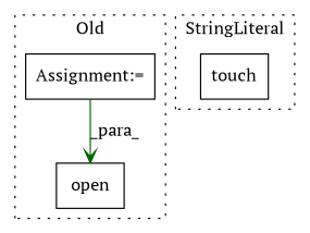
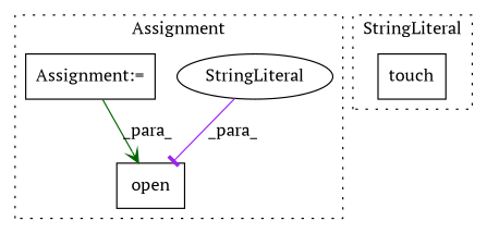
  digraph {
    fontname="PT Serif"
    node [a=32 fontname="PT Serif" shape=box]
    edge [fontname="PT Serif"]
    n1 [l="5,1" label=open s="681,698"]
+   n2 [a=45 l=3 label=StringLiteral s=695 shape=ellipse]
    n3 [a=7 l=1 label="Assignment:=" s=578]
    n4 [l="6,1" label=touch s="586,633"]
    subgraph cluster_1 {
-     label=Old
+     label=Assignment
      style=dotted
      n1
+     n2
      n3
    }
    subgraph cluster_2 {
      label=StringLiteral
      style=dotted
      n4
    }
+   n2 -> n1 [arrowhead=tee color=purple label=_para_]
    n3 -> n1 [arrowhead=vee color=darkgreen label=_para_]
  }
